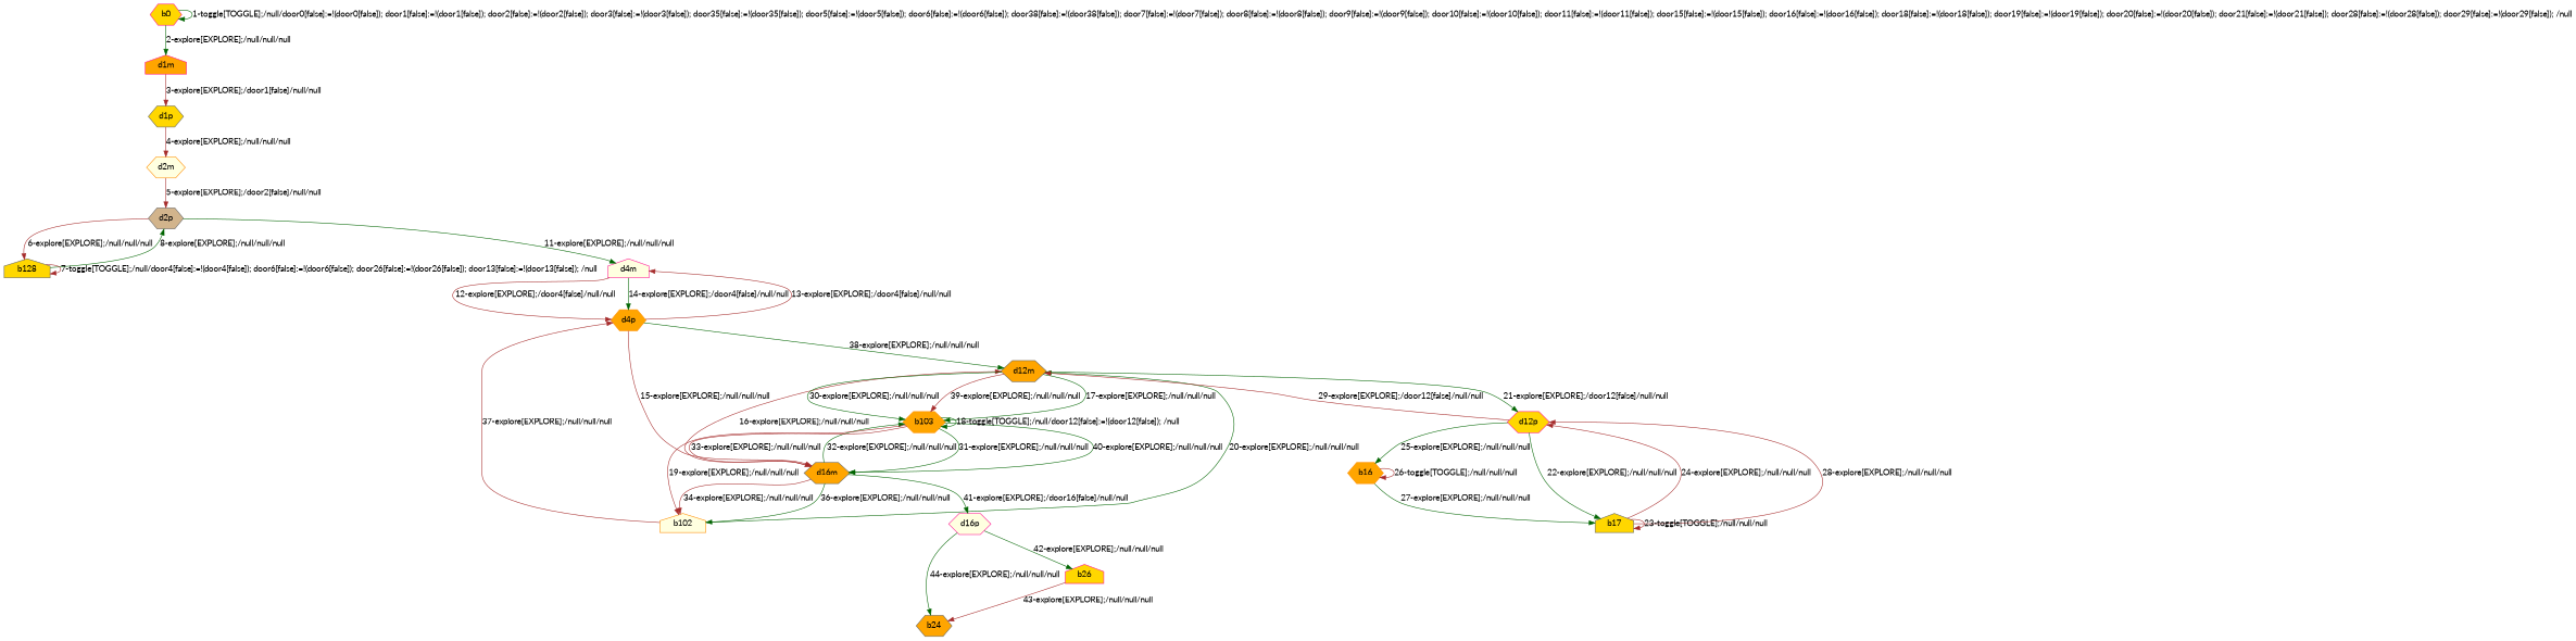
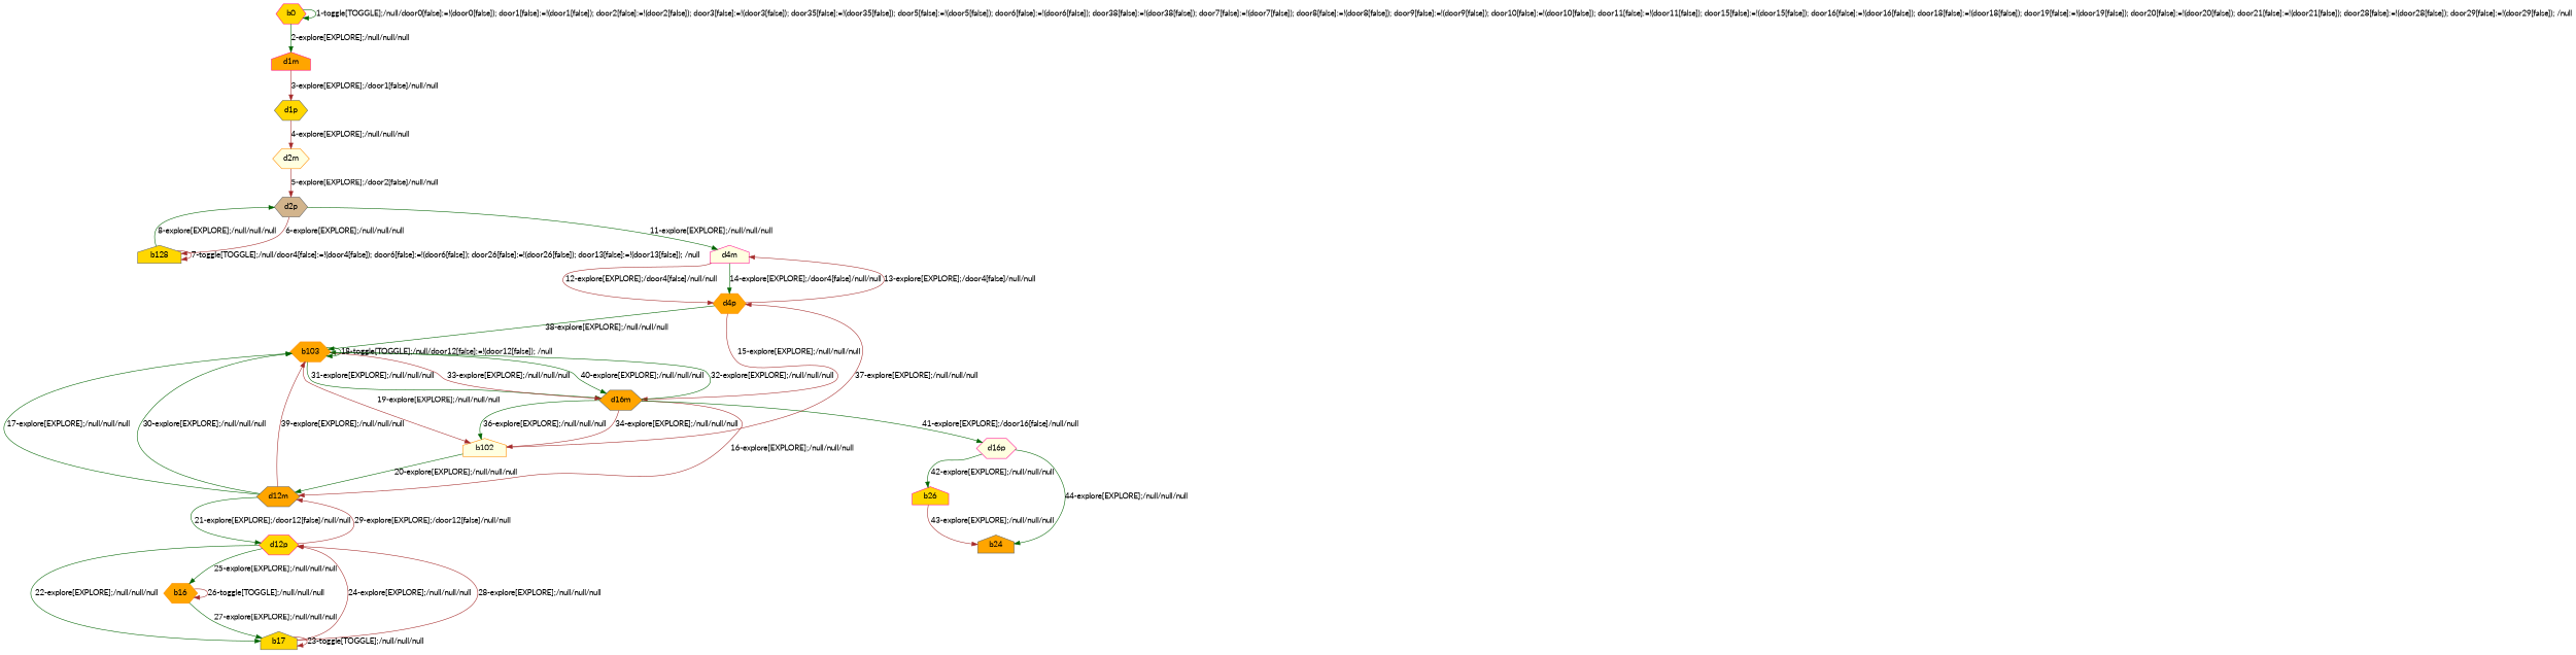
  digraph {
    fontname=Lato
    node [color=gray40 fillcolor=orange fontname=Lato shape=hexagon style=filled]
    edge [color=darkgreen fontname=Lato]
    b0 [color=deeppink fillcolor=gold]
    d1m [color=deeppink shape=house]
    d1p [fillcolor=gold]
    d2m [color=darkorange fillcolor=lightyellow]
    d2p [fillcolor=tan]
    b128 [fillcolor=gold shape=house]
    d4m [color=deeppink fillcolor=lightyellow shape=house]
    d4p [color=darkorange]
    d16m
    d12m
    b103 [color=darkorange]
    b102 [color=darkorange fillcolor=lightyellow shape=house]
    d16p [color=deeppink fillcolor=lightyellow]
    d12p [color=deeppink fillcolor=gold]
    b26 [color=deeppink fillcolor=gold shape=house]
-   b24
+   b24 [shape=house]
    b17 [fillcolor=gold shape=house]
    b16 [color=darkorange]
    b0 -> b0 [label="1-toggle[TOGGLE];/null/door0[false]:=!(door0[false]); door1[false]:=!(door1[false]); door2[false]:=!(door2[false]); door3[false]:=!(door3[false]); door35[false]:=!(door35[false]); door5[false]:=!(door5[false]); door6[false]:=!(door6[false]); door38[false]:=!(door38[false]); door7[false]:=!(door7[false]); door8[false]:=!(door8[false]); door9[false]:=!(door9[false]); door10[false]:=!(door10[false]); door11[false]:=!(door11[false]); door15[false]:=!(door15[false]); door16[false]:=!(door16[false]); door18[false]:=!(door18[false]); door19[false]:=!(door19[false]); door20[false]:=!(door20[false]); door21[false]:=!(door21[false]); door28[false]:=!(door28[false]); door29[false]:=!(door29[false]); /null"]
    b0 -> d1m [label="2-explore[EXPLORE];/null/null/null"]
    d1m -> d1p [color=brown label="3-explore[EXPLORE];/door1[false]/null/null"]
    d1p -> d2m [color=brown label="4-explore[EXPLORE];/null/null/null"]
    d2m -> d2p [color=brown label="5-explore[EXPLORE];/door2[false]/null/null"]
    d2p -> b128 [color=brown label="6-explore[EXPLORE];/null/null/null"]
    d2p -> d4m [label="11-explore[EXPLORE];/null/null/null"]
    b128 -> d2p [label="8-explore[EXPLORE];/null/null/null"]
    b128 -> b128 [color=brown label="7-toggle[TOGGLE];/null/door4[false]:=!(door4[false]); door6[false]:=!(door6[false]); door26[false]:=!(door26[false]); door13[false]:=!(door13[false]); /null"]
    d4m -> d4p [color=brown label="12-explore[EXPLORE];/door4[false]/null/null"]
    d4m -> d4p [label="14-explore[EXPLORE];/door4[false]/null/null"]
    d4p -> d4m [color=brown label="13-explore[EXPLORE];/door4[false]/null/null"]
    d4p -> d16m [color=brown label="15-explore[EXPLORE];/null/null/null"]
-   d4p -> d12m [label="38-explore[EXPLORE];/null/null/null"]
+   d4p -> b103 [label="38-explore[EXPLORE];/null/null/null"]
    d16m -> d12m [color=brown label="16-explore[EXPLORE];/null/null/null"]
    d16m -> b103 [label="32-explore[EXPLORE];/null/null/null"]
    d16m -> b102 [color=brown label="34-explore[EXPLORE];/null/null/null"]
    d16m -> b102 [label="36-explore[EXPLORE];/null/null/null"]
    d16m -> d16p [label="41-explore[EXPLORE];/door16[false]/null/null"]
    d12m -> b103 [label="17-explore[EXPLORE];/null/null/null"]
    d12m -> b103 [label="30-explore[EXPLORE];/null/null/null"]
    d12m -> b103 [color=brown label="39-explore[EXPLORE];/null/null/null"]
    d12m -> d12p [label="21-explore[EXPLORE];/door12[false]/null/null"]
    b103 -> d16m [label="31-explore[EXPLORE];/null/null/null"]
    b103 -> d16m [color=brown label="33-explore[EXPLORE];/null/null/null"]
    b103 -> d16m [label="40-explore[EXPLORE];/null/null/null"]
    b103 -> b103 [label="18-toggle[TOGGLE];/null/door12[false]:=!(door12[false]); /null"]
    b103 -> b102 [color=brown label="19-explore[EXPLORE];/null/null/null"]
    b102 -> d4p [color=brown label="37-explore[EXPLORE];/null/null/null"]
    b102 -> d12m [label="20-explore[EXPLORE];/null/null/null"]
    d16p -> b26 [label="42-explore[EXPLORE];/null/null/null"]
    d16p -> b24 [label="44-explore[EXPLORE];/null/null/null"]
    d12p -> d12m [color=brown label="29-explore[EXPLORE];/door12[false]/null/null"]
    d12p -> b17 [label="22-explore[EXPLORE];/null/null/null"]
    d12p -> b16 [label="25-explore[EXPLORE];/null/null/null"]
    b26 -> b24 [color=brown label="43-explore[EXPLORE];/null/null/null"]
    b17 -> d12p [color=brown label="24-explore[EXPLORE];/null/null/null"]
    b17 -> d12p [color=brown label="28-explore[EXPLORE];/null/null/null"]
    b17 -> b17 [color=brown label="23-toggle[TOGGLE];/null/null/null"]
    b16 -> b17 [label="27-explore[EXPLORE];/null/null/null"]
    b16 -> b16 [color=brown label="26-toggle[TOGGLE];/null/null/null"]
  }
